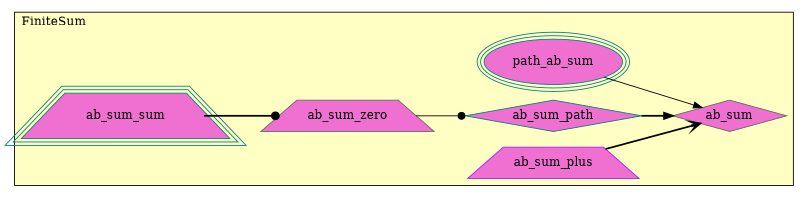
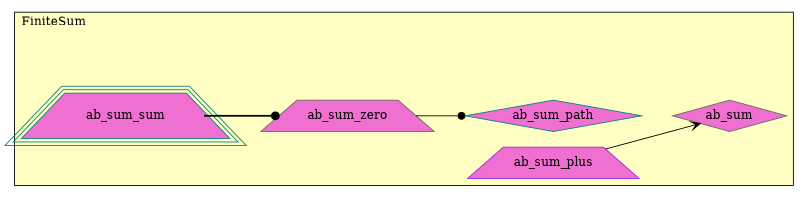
  digraph {
    rankdir=LR
    node [color=teal fillcolor="#F070D1" shape=trapezium style=filled]
    edge [arrowhead=normal style=bold]
-   n1 [label=path_ab_sum peripheries=3 shape=ellipse]
    n2 [label=ab_sum_sum peripheries=3]
    n3 [color=purple label=ab_sum_plus]
    n4 [color=gray40 label=ab_sum_zero]
    n5 [label=ab_sum_path shape=diamond]
    n6 [color=gray40 label=ab_sum shape=diamond]
    subgraph cluster_1 {
      fillcolor="#FFFFC3"
      label=FiniteSum
      labeljust=l
      style=filled
-     n1
      n2
      n3
      n4
      n5
      n6
    }
-   n1 -> n6 [style=solid]
    n2 -> n4 [arrowhead=dot]
-   n3 -> n6 [arrowhead=vee]
+   n3 -> n6 [arrowhead=vee style=solid]
    n4 -> n5 [arrowhead=dot style=solid]
-   n5 -> n6
  }
